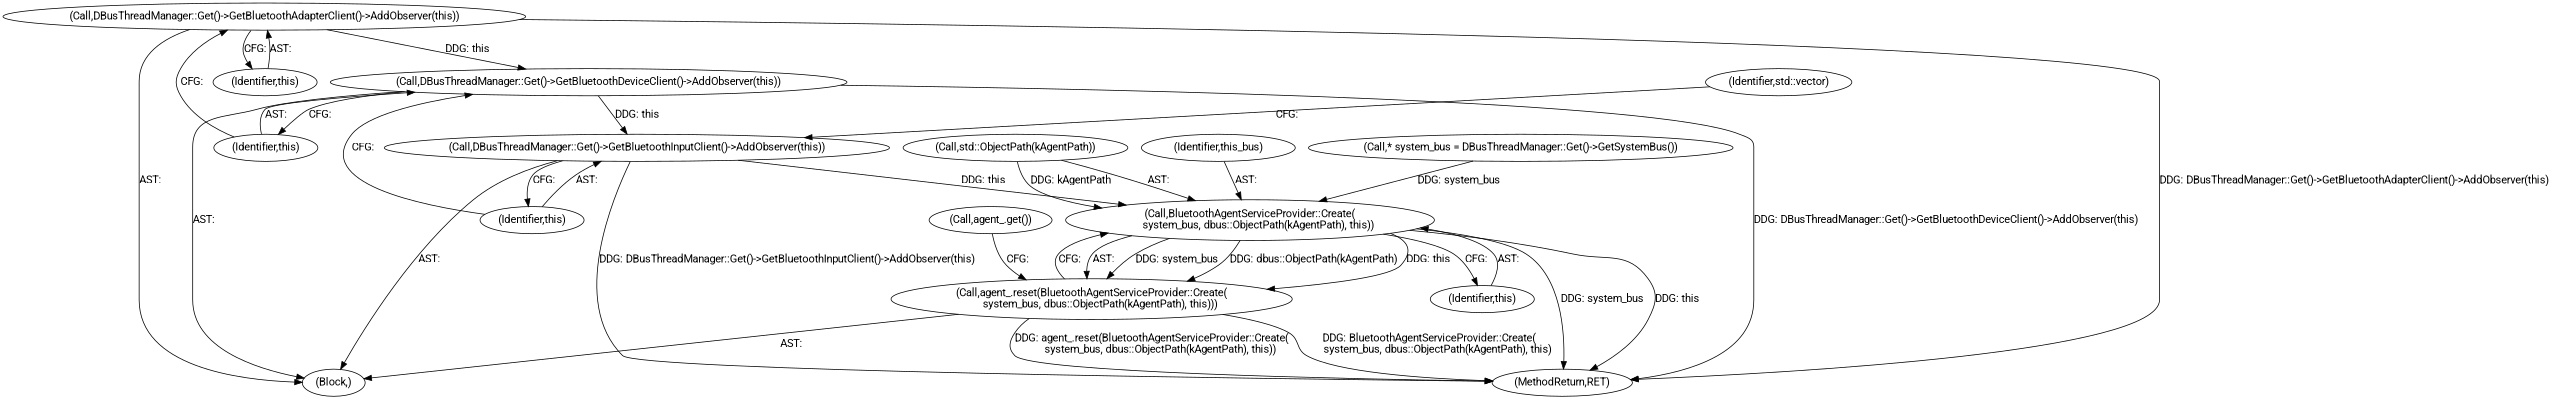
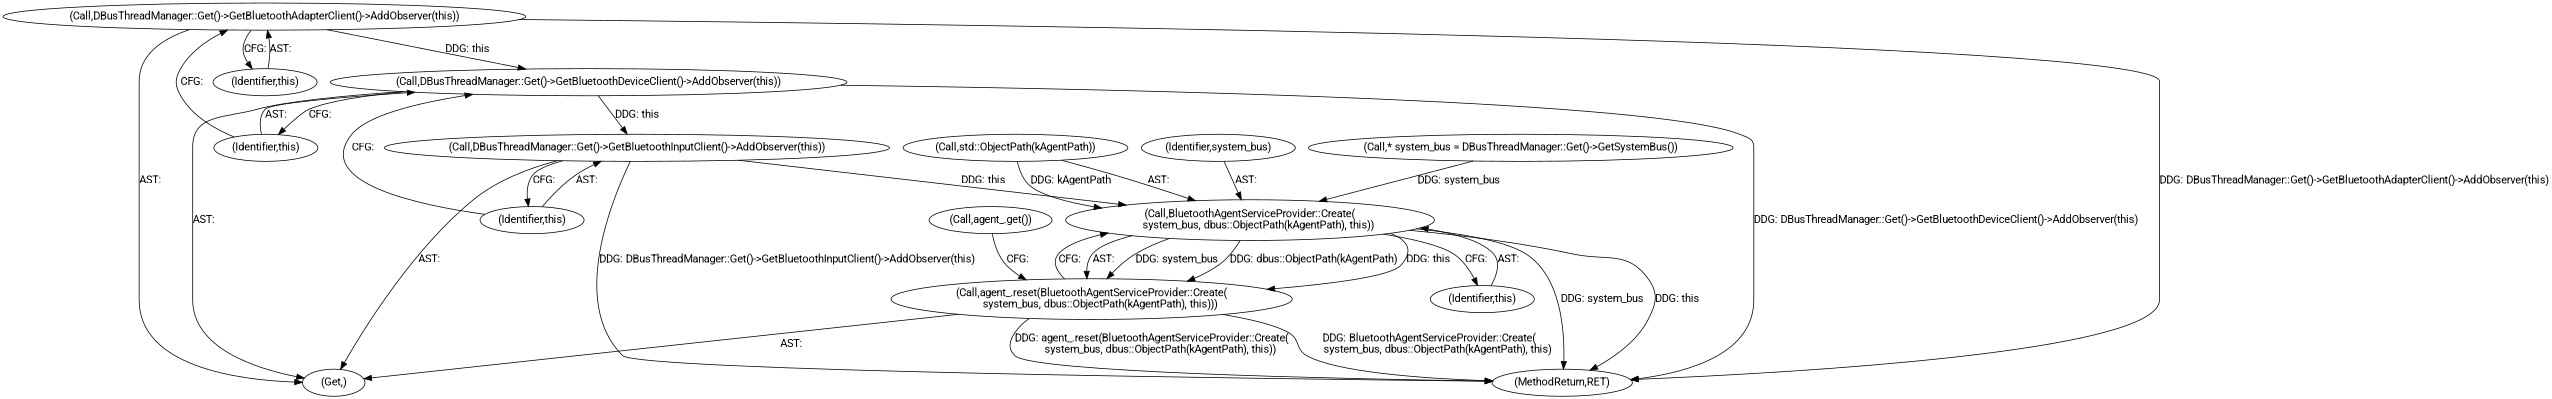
  digraph {
    fontname=Roboto
    node [fontname=Roboto]
    edge [fontname=Roboto]
    n1 [label="(Call,DBusThreadManager::Get()->GetBluetoothAdapterClient()->AddObserver(this))"]
    n2 [label="(Call,DBusThreadManager::Get()->GetBluetoothDeviceClient()->AddObserver(this))"]
-   n3 [label="(Block,)"]
+   n3 [label="(Get,)"]
    n4 [label="(Identifier,this)"]
    n5 [label="(MethodReturn,RET)"]
    n6 [label="(Call,DBusThreadManager::Get()->GetBluetoothInputClient()->AddObserver(this))"]
    n7 [label="(Identifier,this)"]
    n8 [label="(Call,BluetoothAgentServiceProvider::Create(\n      system_bus, dbus::ObjectPath(kAgentPath), this))"]
    n9 [label="(Identifier,this)"]
    n10 [label="(Call,agent_.reset(BluetoothAgentServiceProvider::Create(\n      system_bus, dbus::ObjectPath(kAgentPath), this)))"]
    n11 [label="(Identifier,this)"]
-   n12 [label="(Identifier,std::vector)"]
-   n13 [label="(Identifier,this_bus)"]
+   n13 [label="(Identifier,system_bus)"]
    n14 [label="(Call,* system_bus = DBusThreadManager::Get()->GetSystemBus())"]
    n15 [label="(Call,agent_.get())"]
    n16 [label="(Call,std::ObjectPath(kAgentPath))"]
    n1 -> n2 [label="DDG: this"]
    n1 -> n3 [label="AST: "]
    n1 -> n4 [label="CFG: "]
    n1 -> n5 [label="DDG: DBusThreadManager::Get()->GetBluetoothAdapterClient()->AddObserver(this)"]
    n2 -> n3 [label="AST: "]
    n2 -> n5 [label="DDG: DBusThreadManager::Get()->GetBluetoothDeviceClient()->AddObserver(this)"]
    n2 -> n6 [label="DDG: this"]
    n2 -> n7 [label="CFG: "]
    n4 -> n1 [label="AST: "]
    n6 -> n3 [label="AST: "]
    n6 -> n5 [label="DDG: DBusThreadManager::Get()->GetBluetoothInputClient()->AddObserver(this)"]
    n6 -> n8 [label="DDG: this"]
    n6 -> n9 [label="CFG: "]
    n7 -> n1 [label="CFG: "]
    n7 -> n2 [label="AST: "]
    n8 -> n5 [label="DDG: this"]
    n8 -> n5 [label="DDG: system_bus"]
    n8 -> n10 [label="AST: "]
    n8 -> n10 [label="DDG: system_bus"]
    n8 -> n10 [label="DDG: dbus::ObjectPath(kAgentPath)"]
    n8 -> n10 [label="DDG: this"]
    n8 -> n11 [label="CFG: "]
    n9 -> n2 [label="CFG: "]
    n9 -> n6 [label="AST: "]
    n10 -> n3 [label="AST: "]
    n10 -> n5 [label="DDG: agent_.reset(BluetoothAgentServiceProvider::Create(\n      system_bus, dbus::ObjectPath(kAgentPath), this))"]
    n10 -> n5 [label="DDG: BluetoothAgentServiceProvider::Create(\n      system_bus, dbus::ObjectPath(kAgentPath), this)"]
    n10 -> n8 [label="CFG: "]
    n11 -> n8 [label="AST: "]
-   n12 -> n6 [label="CFG: "]
    n13 -> n8 [label="AST: "]
    n14 -> n8 [label="DDG: system_bus"]
    n15 -> n10 [label="CFG: "]
    n16 -> n8 [label="AST: "]
    n16 -> n8 [label="DDG: kAgentPath"]
  }
